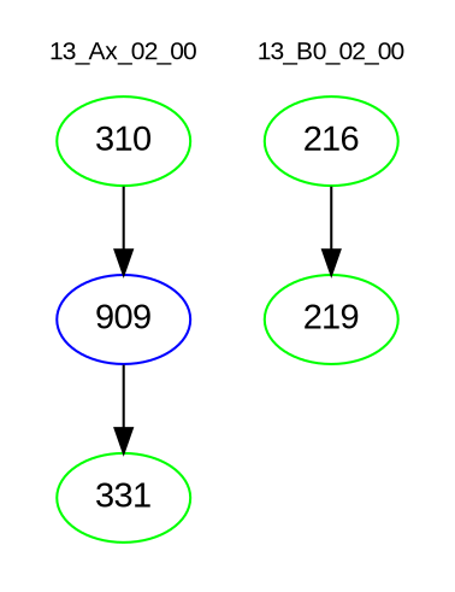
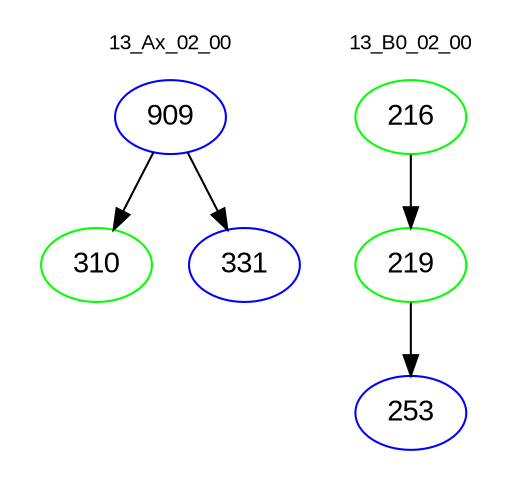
  digraph {
    fontname="Liberation Sans"
    node [color=green fontname="Liberation Sans"]
    edge [color=black fontname="Liberation Sans"]
    n1 [label=310]
    n2 [color=blue label=909]
-   n3 [label=331]
+   n3 [color=blue label=331]
    n4 [label=216]
    n5 [label=219]
+   n6 [color=blue label=253]
    subgraph cluster_1 {
      color=white
      fontsize=10
      label="13_Ax_02_00"
      n1
      n2
      n3
    }
    subgraph cluster_2 {
      color=white
      fontsize=10
      label="13_B0_02_00"
      n4
      n5
+     n6
    }
-   n1 -> n2
+   n2 -> n1
    n2 -> n3
    n4 -> n5
+   n5 -> n6
  }
